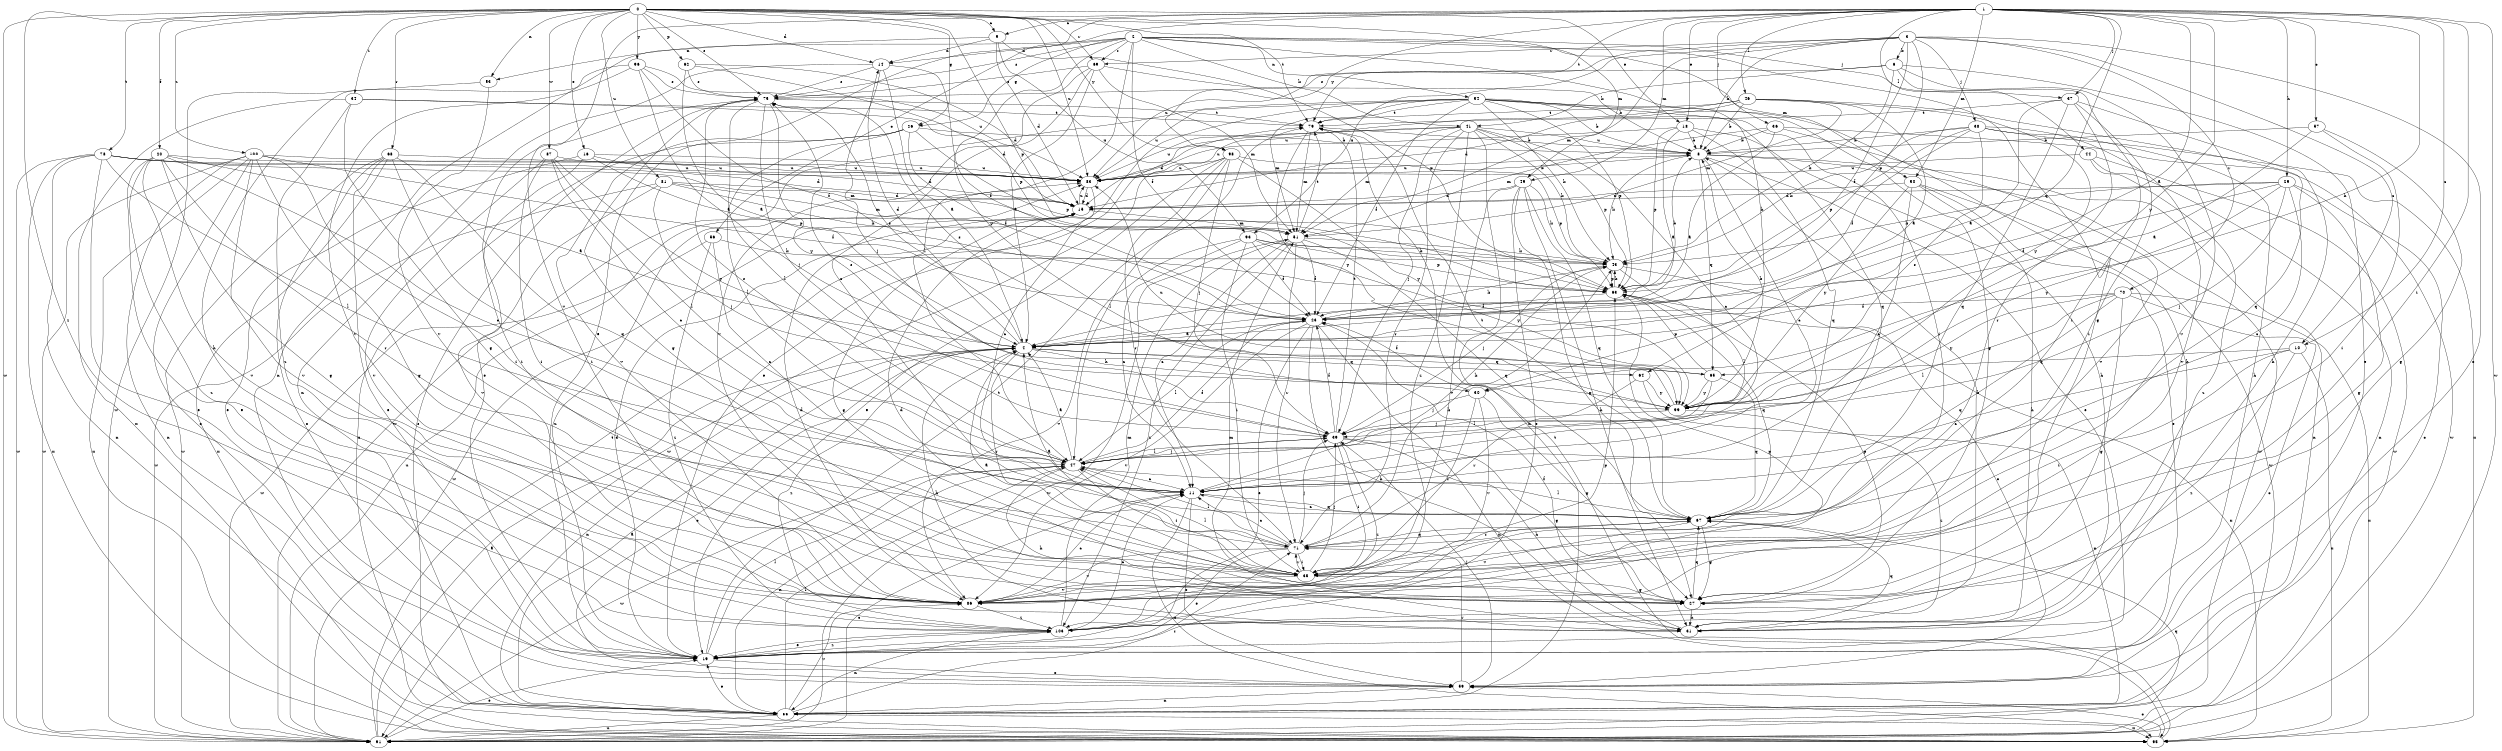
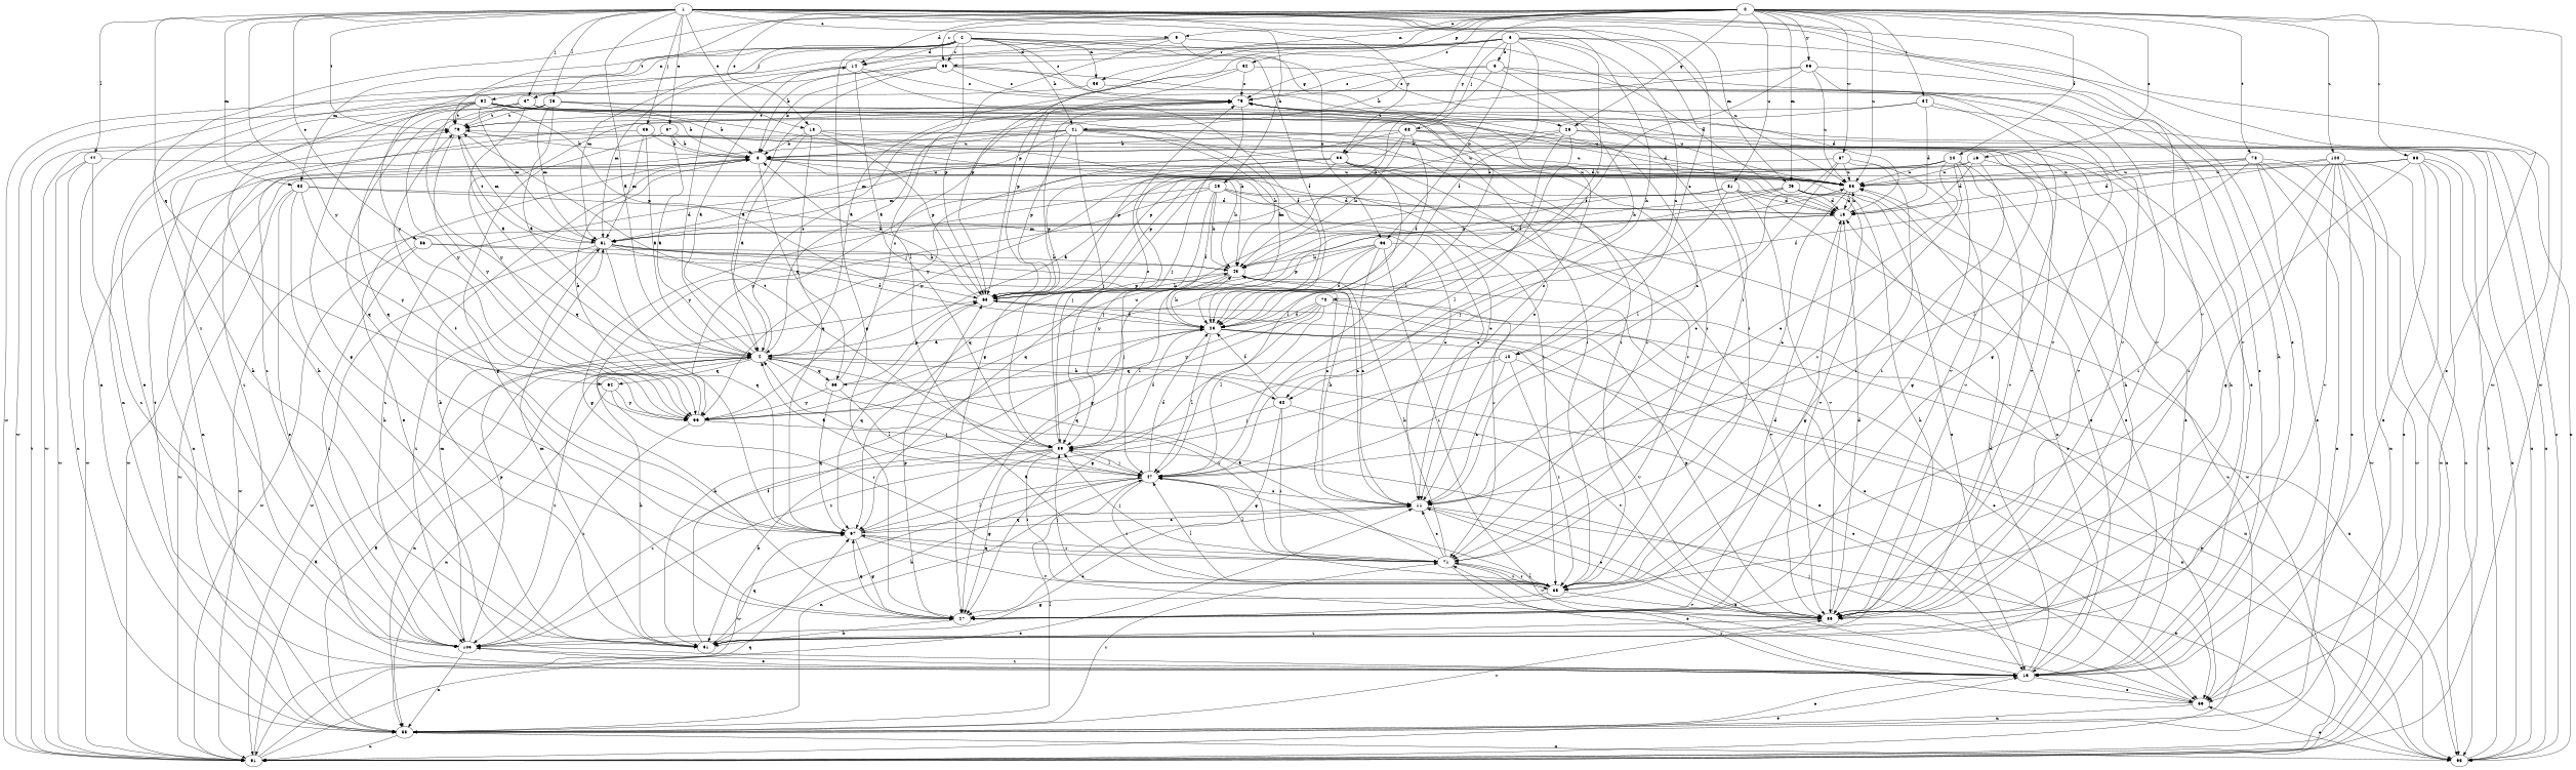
  strict digraph {
    0
    9
    14
    16
    18
    20
    26
    34
    49
    53
    62
    63
    68
    69
    75
    78
    79
    81
    83
    87
    91
    96
    98
    100
    103
    93
    55
    15
    4
    23
    39
    19
    35
    8
    31
    67
    86
    27
    71
    11
    47
    95
    43
    59
    51
    99
    1
    10
    29
    30
    36
    37
    44
    46
    50
    56
    57
    64
    65
    2
    41
    54
    3
    6
    38
    70
    0 -> 9 [label=c]
    0 -> 14 [label=d]
    0 -> 16 [label=e]
    0 -> 18 [label=e]
    0 -> 20 [label=f]
    0 -> 26 [label=g]
    0 -> 34 [label=i]
    0 -> 49 [label=m]
    0 -> 53 [label=n]
    0 -> 62 [label=p]
    0 -> 63 [label=p]
    0 -> 68 [label=r]
    0 -> 69 [label=r]
    0 -> 75 [label=s]
    0 -> 78 [label=t]
    0 -> 79 [label=t]
    0 -> 81 [label=u]
    0 -> 83 [label=u]
    0 -> 87 [label=w]
    0 -> 91 [label=w]
    0 -> 96 [label=y]
    0 -> 98 [label=y]
    0 -> 100 [label=z]
    0 -> 103 [label=z]
    9 -> 14 [label=d]
    9 -> 63 [label=p]
    9 -> 93 [label=x]
    9 -> 55 [label=n]
    9 -> 15 [label=d]
    14 -> 75 [label=s]
    14 -> 55 [label=n]
    14 -> 4 [label=a]
    14 -> 23 [label=f]
    14 -> 39 [label=j]
    16 -> 63 [label=p]
    16 -> 83 [label=u]
    16 -> 15 [label=d]
    16 -> 19 [label=e]
    16 -> 35 [label=i]
    18 -> 63 [label=p]
    18 -> 83 [label=u]
    18 -> 4 [label=a]
    18 -> 8 [label=b]
    18 -> 31 [label=h]
    18 -> 67 [label=q]
    20 -> 83 [label=u]
    20 -> 103 [label=z]
    20 -> 4 [label=a]
    20 -> 19 [label=e]
    20 -> 86 [label=v]
    20 -> 27 [label=g]
    20 -> 71 [label=r]
    20 -> 11 [label=c]
    26 -> 63 [label=p]
    26 -> 23 [label=f]
    26 -> 8 [label=b]
    26 -> 86 [label=v]
    26 -> 47 [label=l]
    26 -> 95 [label=x]
    34 -> 79 [label=t]
    34 -> 103 [label=z]
    34 -> 15 [label=d]
    34 -> 27 [label=g]
    34 -> 95 [label=x]
    49 -> 15 [label=d]
    49 -> 19 [label=e]
    49 -> 31 [label=h]
    49 -> 67 [label=q]
    49 -> 86 [label=v]
    49 -> 27 [label=g]
    49 -> 43 [label=k]
    53 -> 91 [label=w]
    53 -> 86 [label=v]
    62 -> 63 [label=p]
    62 -> 75 [label=s]
    62 -> 15 [label=d]
    62 -> 4 [label=a]
    63 -> 23 [label=f]
    63 -> 8 [label=b]
    63 -> 67 [label=q]
    63 -> 95 [label=x]
    63 -> 43 [label=k]
    68 -> 83 [label=u]
    68 -> 91 [label=w]
    68 -> 19 [label=e]
    68 -> 35 [label=i]
    68 -> 67 [label=q]
    68 -> 95 [label=x]
    68 -> 59 [label=o]
    69 -> 75 [label=s]
    69 -> 4 [label=a]
    69 -> 8 [label=b]
    69 -> 86 [label=v]
    69 -> 11 [label=c]
    69 -> 51 [label=m]
    75 -> 79 [label=t]
    75 -> 39 [label=j]
    75 -> 19 [label=e]
    75 -> 27 [label=g]
    75 -> 47 [label=l]
    75 -> 99 [label=y]
    78 -> 83 [label=u]
    78 -> 91 [label=w]
    78 -> 55 [label=n]
    78 -> 15 [label=d]
    78 -> 19 [label=e]
    78 -> 47 [label=l]
    78 -> 95 [label=x]
    78 -> 51 [label=m]
    79 -> 8 [label=b]
    79 -> 51 [label=m]
    79 -> 99 [label=y]
    81 -> 91 [label=w]
    81 -> 15 [label=d]
    81 -> 39 [label=j]
    81 -> 86 [label=v]
    81 -> 43 [label=k]
    81 -> 51 [label=m]
    83 -> 15 [label=d]
    83 -> 8 [label=b]
    83 -> 11 [label=c]
    87 -> 83 [label=u]
    87 -> 35 [label=i]
    87 -> 86 [label=v]
    87 -> 11 [label=c]
    87 -> 47 [label=l]
    87 -> 99 [label=y]
    91 -> 79 [label=t]
    91 -> 83 [label=u]
    91 -> 4 [label=a]
    91 -> 19 [label=e]
    91 -> 67 [label=q]
    91 -> 11 [label=c]
    96 -> 75 [label=s]
    96 -> 83 [label=u]
    96 -> 4 [label=a]
    96 -> 23 [label=f]
    96 -> 31 [label=h]
    96 -> 86 [label=v]
    98 -> 63 [label=p]
    98 -> 83 [label=u]
    98 -> 91 [label=w]
    98 -> 39 [label=j]
    98 -> 19 [label=e]
    98 -> 71 [label=r]
    98 -> 47 [label=l]
    98 -> 99 [label=y]
    100 -> 83 [label=u]
    100 -> 91 [label=w]
    100 -> 55 [label=n]
    100 -> 23 [label=f]
    100 -> 35 [label=i]
    100 -> 86 [label=v]
    100 -> 27 [label=g]
    100 -> 95 [label=x]
    100 -> 59 [label=o]
    103 -> 63 [label=p]
    103 -> 55 [label=n]
    103 -> 19 [label=e]
    103 -> 11 [label=c]
    103 -> 51 [label=m]
    93 -> 63 [label=p]
    93 -> 23 [label=f]
    93 -> 35 [label=i]
    93 -> 86 [label=v]
    93 -> 11 [label=c]
    93 -> 43 [label=k]
    93 -> 99 [label=y]
    55 -> 91 [label=u]
    55 -> 4 [label=a]
    55 -> 19 [label=e]
    55 -> 86 [label=v]
    55 -> 71 [label=r]
    55 -> 47 [label=l]
    55 -> 95 [label=x]
    15 -> 83 [label=u]
    15 -> 91 [label=w]
    15 -> 27 [label=g]
    15 -> 51 [label=m]
    4 -> 14 [label=d]
    4 -> 75 [label=s]
    4 -> 103 [label=z]
    4 -> 55 [label=n]
-   31 -> 4 [label=h]
+   4 -> 31 [label=h]
    4 -> 71 [label=r]
    4 -> 59 [label=o]
    4 -> 30 [label=h]
    4 -> 64 [label=q]
    4 -> 65 [label=q]
    23 -> 4 [label=a]
    23 -> 19 [label=e]
    23 -> 31 [label=h]
    23 -> 86 [label=v]
    23 -> 47 [label=l]
    23 -> 95 [label=x]
    23 -> 43 [label=k]
    39 -> 75 [label=s]
    39 -> 79 [label=t]
    39 -> 103 [label=z]
    39 -> 23 [label=f]
    39 -> 35 [label=i]
    39 -> 31 [label=h]
    39 -> 27 [label=g]
    39 -> 47 [label=l]
    19 -> 79 [label=t]
    19 -> 83 [label=u]
    19 -> 103 [label=z]
    19 -> 15 [label=d]
    19 -> 47 [label=l]
    19 -> 59 [label=o]
    35 -> 4 [label=a]
    35 -> 39 [label=j]
    35 -> 86 [label=v]
    35 -> 27 [label=g]
    35 -> 71 [label=r]
    35 -> 47 [label=l]
    8 -> 83 [label=u]
    8 -> 91 [label=w]
    8 -> 55 [label=n]
    8 -> 19 [label=e]
    8 -> 11 [label=c]
    8 -> 43 [label=k]
    8 -> 65 [label=q]
    31 -> 23 [label=f]
    31 -> 8 [label=b]
    31 -> 67 [label=q]
    31 -> 51 [label=m]
    67 -> 79 [label=t]
    67 -> 86 [label=v]
    67 -> 27 [label=g]
    67 -> 71 [label=r]
    67 -> 11 [label=c]
    67 -> 47 [label=l]
    86 -> 63 [label=p]
    86 -> 103 [label=z]
    86 -> 15 [label=d]
    86 -> 11 [label=c]
    27 -> 63 [label=p]
    27 -> 15 [label=d]
    27 -> 31 [label=h]
    27 -> 67 [label=q]
    71 -> 4 [label=a]
    71 -> 39 [label=j]
    71 -> 19 [label=e]
    71 -> 35 [label=i]
    71 -> 67 [label=q]
    71 -> 86 [label=v]
    71 -> 11 [label=c]
    71 -> 47 [label=l]
    71 -> 43 [label=k]
    11 -> 67 [label=q]
    11 -> 95 [label=x]
    11 -> 43 [label=k]
    11 -> 59 [label=o]
    47 -> 75 [label=s]
    47 -> 91 [label=w]
    47 -> 55 [label=n]
    47 -> 4 [label=a]
    47 -> 23 [label=f]
    47 -> 39 [label=j]
    47 -> 35 [label=i]
    47 -> 31 [label=h]
    47 -> 11 [label=c]
    95 -> 75 [label=s]
    95 -> 79 [label=t]
    95 -> 59 [label=o]
    43 -> 63 [label=p]
    43 -> 39 [label=j]
    43 -> 47 [label=l]
    43 -> 59 [label=o]
    59 -> 55 [label=n]
    59 -> 39 [label=j]
    59 -> 71 [label=r]
    51 -> 79 [label=t]
    51 -> 91 [label=w]
    51 -> 103 [label=z]
    51 -> 23 [label=f]
    51 -> 67 [label=q]
    51 -> 71 [label=r]
    51 -> 11 [label=c]
    51 -> 43 [label=k]
    99 -> 83 [label=u]
    99 -> 103 [label=z]
    99 -> 39 [label=j]
    99 -> 8 [label=b]
    1 -> 9 [label=c]
    1 -> 18 [label=e]
    1 -> 49 [label=m]
    1 -> 79 [label=t]
    1 -> 91 [label=w]
    1 -> 98 [label=y]
    1 -> 4 [label=a]
    1 -> 19 [label=e]
    1 -> 35 [label=i]
    1 -> 86 [label=v]
    1 -> 99 [label=y]
    1 -> 10 [label=c]
    1 -> 29 [label=h]
    1 -> 30 [label=h]
    1 -> 36 [label=j]
    1 -> 37 [label=j]
    1 -> 44 [label=l]
    1 -> 46 [label=l]
    1 -> 50 [label=m]
    1 -> 56 [label=o]
    1 -> 57 [label=o]
    1 -> 64 [label=q]
    10 -> 103 [label=z]
    10 -> 35 [label=i]
    10 -> 11 [label=c]
    10 -> 95 [label=x]
    10 -> 65 [label=q]
    29 -> 15 [label=d]
    29 -> 23 [label=f]
    29 -> 39 [label=j]
    29 -> 27 [label=g]
    29 -> 11 [label=c]
    29 -> 43 [label=k]
    29 -> 59 [label=o]
    29 -> 99 [label=y]
    30 -> 23 [label=f]
    30 -> 39 [label=j]
    30 -> 35 [label=i]
    30 -> 86 [label=v]
    30 -> 27 [label=g]
    36 -> 91 [label=w]
    36 -> 4 [label=a]
    36 -> 8 [label=b]
    36 -> 86 [label=v]
    36 -> 51 [label=m]
    37 -> 79 [label=t]
    37 -> 4 [label=a]
    37 -> 35 [label=i]
    37 -> 31 [label=h]
    37 -> 67 [label=q]
    37 -> 71 [label=r]
    44 -> 83 [label=u]
    44 -> 91 [label=w]
    44 -> 103 [label=z]
    44 -> 55 [label=n]
    46 -> 79 [label=t]
    46 -> 83 [label=u]
    46 -> 15 [label=d]
    46 -> 4 [label=a]
    46 -> 8 [label=b]
    46 -> 67 [label=q]
    46 -> 51 [label=m]
    46 -> 99 [label=y]
    50 -> 91 [label=w]
    50 -> 15 [label=d]
    50 -> 19 [label=e]
    50 -> 31 [label=h]
    50 -> 11 [label=c]
    50 -> 99 [label=y]
    56 -> 91 [label=w]
    56 -> 103 [label=z]
    56 -> 11 [label=c]
    56 -> 43 [label=k]
    57 -> 4 [label=a]
    57 -> 35 [label=i]
    57 -> 8 [label=b]
    57 -> 27 [label=g]
    64 -> 55 [label=n]
    64 -> 71 [label=r]
    64 -> 99 [label=y]
    65 -> 63 [label=p]
    65 -> 75 [label=s]
    65 -> 67 [label=q]
    65 -> 47 [label=l]
    65 -> 99 [label=y]
    2 -> 14 [label=d]
    2 -> 26 [label=g]
    2 -> 53 [label=n]
    2 -> 69 [label=r]
    2 -> 75 [label=s]
    2 -> 23 [label=f]
    2 -> 27 [label=g]
    2 -> 47 [label=l]
    2 -> 99 [label=y]
    2 -> 30 [label=h]
    2 -> 37 [label=j]
    2 -> 50 [label=m]
    2 -> 41 [label=k]
    2 -> 54 [label=n]
    41 -> 63 [label=p]
    41 -> 83 [label=u]
    41 -> 103 [label=z]
    41 -> 55 [label=n]
    41 -> 15 [label=d]
    41 -> 39 [label=j]
    41 -> 8 [label=u]
    41 -> 71 [label=r]
    41 -> 11 [label=c]
    41 -> 43 [label=k]
    41 -> 51 [label=m]
    54 -> 63 [label=p]
    54 -> 79 [label=t]
    54 -> 83 [label=u]
    54 -> 91 [label=w]
    54 -> 23 [label=f]
    54 -> 19 [label=e]
    54 -> 35 [label=i]
    54 -> 8 [label=b]
    54 -> 31 [label=h]
    54 -> 67 [label=q]
    54 -> 27 [label=g]
    54 -> 43 [label=k]
    54 -> 51 [label=m]
    3 -> 63 [label=p]
    3 -> 69 [label=r]
    3 -> 83 [label=u]
    3 -> 93 [label=x]
    3 -> 23 [label=f]
    3 -> 8 [label=b]
    3 -> 59 [label=o]
    3 -> 51 [label=m]
    3 -> 10 [label=c]
    3 -> 6 [label=b]
    3 -> 38 [label=j]
    3 -> 70 [label=r]
    6 -> 75 [label=s]
    6 -> 19 [label=e]
    6 -> 35 [label=i]
    6 -> 86 [label=v]
    6 -> 43 [label=k]
    6 -> 41 [label=k]
    38 -> 63 [label=p]
    38 -> 23 [label=f]
    38 -> 8 [label=b]
    38 -> 31 [label=h]
    38 -> 86 [label=v]
    38 -> 95 [label=x]
    38 -> 43 [label=k]
-   38 -> 99 [label=s]
+   38 -> 99 [label=y]
    70 -> 23 [label=f]
    70 -> 67 [label=q]
    70 -> 27 [label=g]
    70 -> 47 [label=l]
    70 -> 95 [label=x]
    70 -> 59 [label=o]
    70 -> 99 [label=y]
  }
